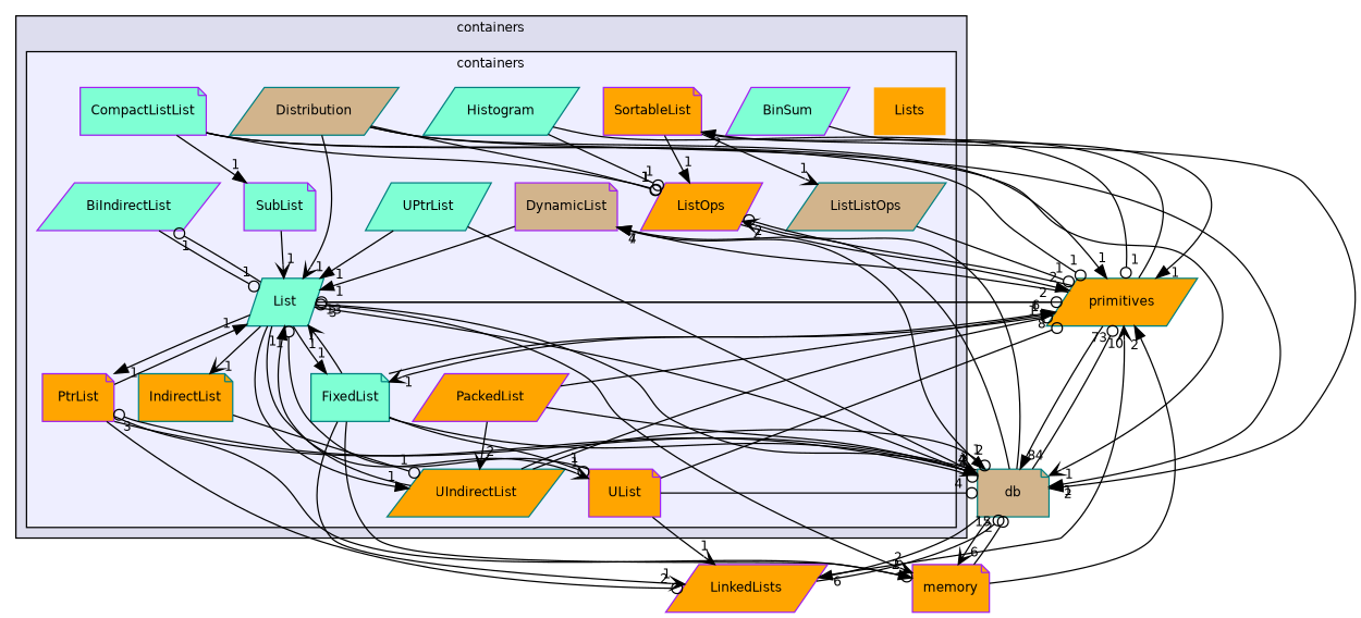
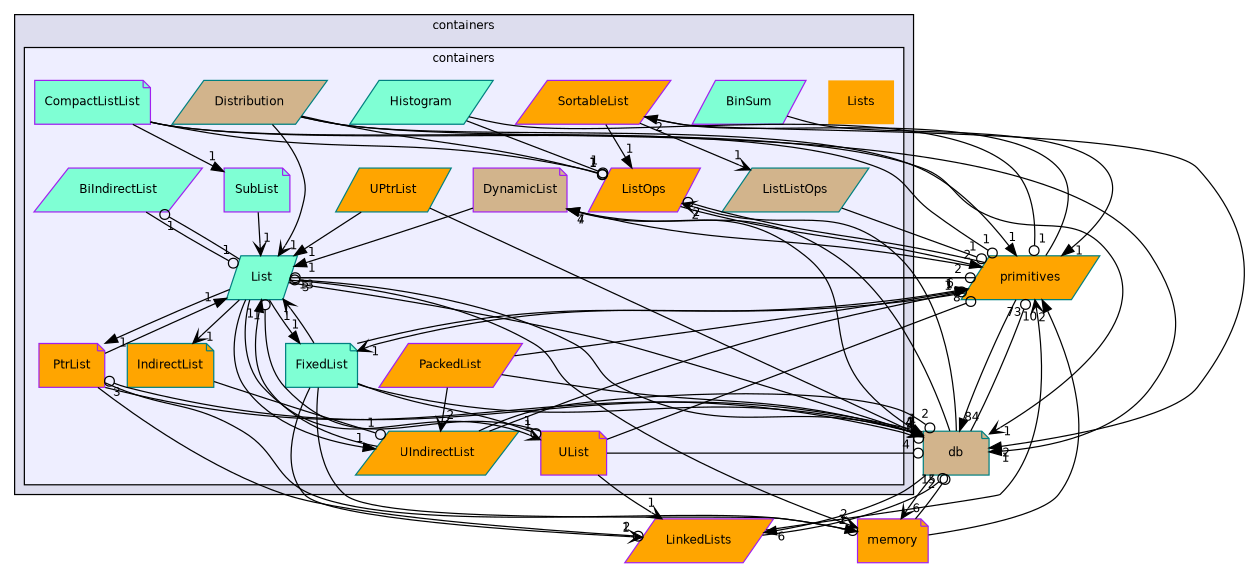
  digraph {
    compound=true
    node [color=purple fillcolor=orange fontname=Helvetica fontsize=10 shape=parallelogram style=filled]
    edge [arrowhead=odot headlabel=1 labeldistance=1.5 labelfontname=Helvetica labelfontsize=10]
    n1 [label=Lists shape=plaintext]
    n2 [fillcolor=aquamarine label=BiIndirectList]
    n3 [fillcolor=aquamarine label=BinSum]
    n4 [fillcolor=aquamarine label=CompactListList shape=note]
    n5 [color=teal fillcolor=tan label=Distribution]
    n6 [fillcolor=tan label=DynamicList shape=note]
    n7 [color=teal fillcolor=aquamarine label=FixedList shape=note]
    n8 [color=teal fillcolor=aquamarine label=Histogram]
    n9 [color=teal label=IndirectList shape=note]
    n10 [color=teal fillcolor=aquamarine label=List]
    n11 [color=teal fillcolor=tan label=ListListOps]
    n12 [label=ListOps]
    n13 [label=PackedList]
    n14 [label=PtrList shape=note]
-   n15 [label=SortableList shape=note]
+   n15 [label=SortableList]
    n16 [fillcolor=aquamarine label=SubList shape=note]
    n17 [color=teal label=UIndirectList]
    n18 [label=UList shape=note]
-   n19 [color=teal fillcolor=aquamarine label=UPtrList]
+   n19 [color=teal label=UPtrList]
    n20 [color=teal label=primitives]
    n21 [color=teal fillcolor=tan label=db shape=note]
    n22 [label=memory shape=note]
    n23 [label=LinkedLists]
    subgraph cluster_1 {
      bgcolor="#ddddee"
      fontname=Helvetica
      fontsize=10
      label=containers
      pencolor=black
      subgraph cluster_2 {
        bgcolor="#eeeeff"
        fontname=Helvetica
        fontsize=10
        label=containers
        pencolor=black
        n1
        n2
        n3
        n4
        n5
        n6
        n7
        n8
        n9
        n10
        n11
        n12
        n13
        n14
        n15
        n16
        n17
        n18
        n19
      }
    }
    n2 -> n10
    n3 -> n20 [arrowhead=normal]
    n4 -> n12
    n4 -> n16 [arrowhead=normal]
    n4 -> n20
    n4 -> n21 [arrowhead=vee]
    n5 -> n10 [arrowhead=vee]
    n5 -> n12
    n5 -> n20 [arrowhead=normal]
    n5 -> n21 [arrowhead=normal]
    n6 -> n10 [arrowhead=normal]
    n6 -> n21 [arrowhead=normal]
    n7 -> n10 [arrowhead=vee]
    n7 -> n18
    n7 -> n20 [arrowhead=normal headlabel=6]
    n7 -> n21 [arrowhead=vee headlabel=4]
    n7 -> n22 [arrowhead=normal]
    n7 -> n23 [arrowhead=vee]
    n8 -> n12
    n8 -> n20
    n9 -> n17
    n10 -> n2
    n10 -> n7 [arrowhead=normal]
    n10 -> n9 [arrowhead=vee]
    n10 -> n14 [arrowhead=normal]
    n10 -> n17 [arrowhead=normal]
    n10 -> n18 [arrowhead=vee]
    n10 -> n20 [headlabel=2]
    n10 -> n21 [arrowhead=normal headlabel=2]
    n10 -> n22 [arrowhead=vee headlabel=2]
    n11 -> n20
    n12 -> n20 [arrowhead=normal headlabel=2]
    n13 -> n17 [arrowhead=vee headlabel=2]
    n13 -> n20 [arrowhead=normal]
    n13 -> n21 [arrowhead=vee headlabel=4]
    n14 -> n10 [arrowhead=normal]
    n14 -> n21 [headlabel=4]
    n14 -> n22 [headlabel=2]
    n14 -> n23 [headlabel=2]
    n15 -> n11 [arrowhead=vee]
    n15 -> n12 [arrowhead=normal]
    n15 -> n21 [arrowhead=normal headlabel=2]
    n16 -> n10 [arrowhead=vee]
    n17 -> n10 [arrowhead=normal]
    n17 -> n20
    n17 -> n21 [headlabel=2]
    n18 -> n10
    n18 -> n20 [headlabel=8]
    n18 -> n21 [headlabel=4]
    n18 -> n23 [arrowhead=vee]
    n19 -> n10 [arrowhead=normal]
    n19 -> n21 [arrowhead=vee headlabel=3]
    n20 -> n6 [arrowhead=normal headlabel=4]
    n20 -> n7 [arrowhead=vee]
    n20 -> n10 [headlabel=13]
    n20 -> n12 [headlabel=2]
    n20 -> n15 [arrowhead=normal headlabel=2]
    n20 -> n21 [arrowhead=normal headlabel=84]
    n21 -> n6 [arrowhead=normal headlabel=7]
    n21 -> n10 [headlabel=3]
    n21 -> n12 [arrowhead=vee headlabel=2]
    n21 -> n14 [headlabel=3]
    n21 -> n20 [headlabel=73]
    n21 -> n22 [arrowhead=vee headlabel=6]
    n21 -> n23 [arrowhead=normal headlabel=6]
    n22 -> n20 [arrowhead=normal headlabel=2]
    n22 -> n21 [headlabel=2]
    n23 -> n20 [arrowhead=vee headlabel=10]
    n23 -> n21 [headlabel=15]
  }
